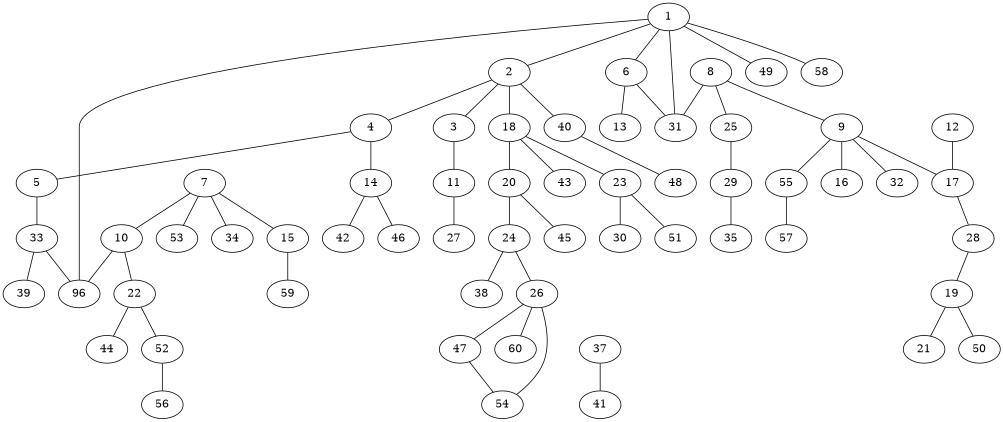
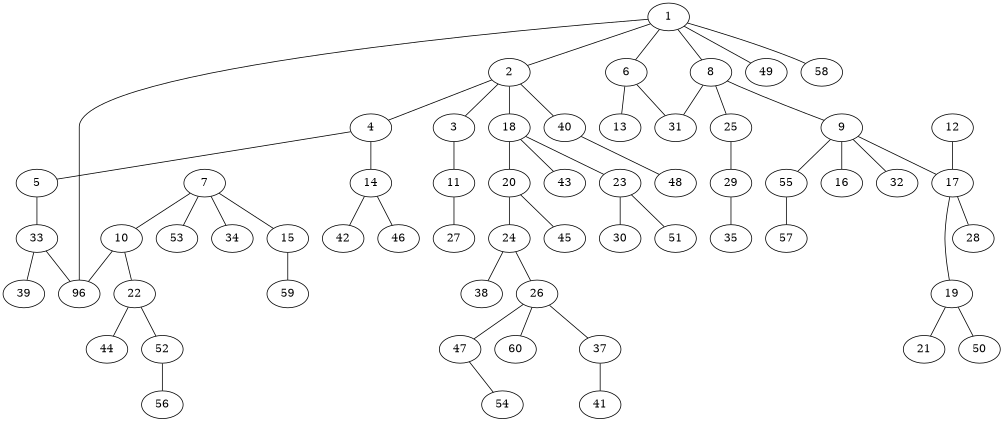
  graph {
    1
    2
    6
    8
    n5 [label=96]
    49
    58
    3
    4
    18
    40
    13
    31
    7
    10
    15
    34
    53
    25
    9
    11
    5
    14
    20
    23
    43
    48
    29
    22
    59
    16
    32
    55
    17
    27
    33
    42
    46
    24
    45
    30
    51
    39
    35
    44
    52
    12
    57
    19
    28
    56
    21
    50
    26
    38
    37
    47
    60
    41
    54
    1 -- 2
    1 -- 6
-   1 -- 31
+   1 -- 8
    1 -- n5
    1 -- 49
    1 -- 58
    2 -- 3
    2 -- 4
    2 -- 18
    2 -- 40
    6 -- 13
    6 -- 31
    8 -- 31
    8 -- 25
    8 -- 9
    3 -- 11
    4 -- 5
    4 -- 14
    18 -- 20
    18 -- 23
    18 -- 43
    40 -- 48
    7 -- 10
    7 -- 15
    7 -- 34
    7 -- 53
    10 -- n5
    10 -- 22
    15 -- 59
    25 -- 29
    9 -- 16
    9 -- 32
    9 -- 55
    9 -- 17
    11 -- 27
    5 -- 33
    14 -- 42
    14 -- 46
    20 -- 24
    20 -- 45
    23 -- 30
    23 -- 51
    29 -- 35
    22 -- 44
    22 -- 52
    55 -- 57
-   28 -- 19
+   17 -- 19
    17 -- 28
    33 -- n5
    33 -- 39
    24 -- 26
    24 -- 38
    52 -- 56
    12 -- 17
    19 -- 21
    19 -- 50
-   26 -- 54
+   26 -- 37
    26 -- 47
    26 -- 60
    37 -- 41
    47 -- 54
  }
